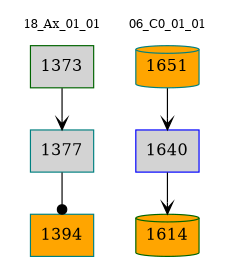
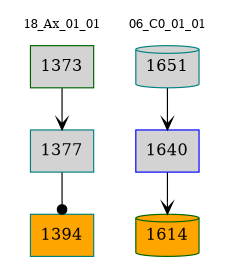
  digraph {
    node [color=teal fillcolor=lightgrey shape=box style=filled]
    edge [arrowhead=vee color=black]
    n1 [label=1377]
    n2 [color=darkgreen label=1373]
    n3 [fillcolor=orange label=1394]
    n4 [color=blue label=1640]
    n5 [color=darkgreen fillcolor=orange label=1614 shape=cylinder]
-   n6 [fillcolor=orange label=1651 shape=cylinder]
+   n6 [label=1651 shape=cylinder]
    subgraph cluster_1 {
      color=white
      fontsize=10
      label="18_Ax_01_01"
      n1
      n2
      n3
    }
    subgraph cluster_2 {
      color=white
      fontsize=10
      label="06_C0_01_01"
      n4
      n5
      n6
    }
    n1 -> n3 [arrowhead=dot]
    n2 -> n1
    n4 -> n5
    n6 -> n4
  }
